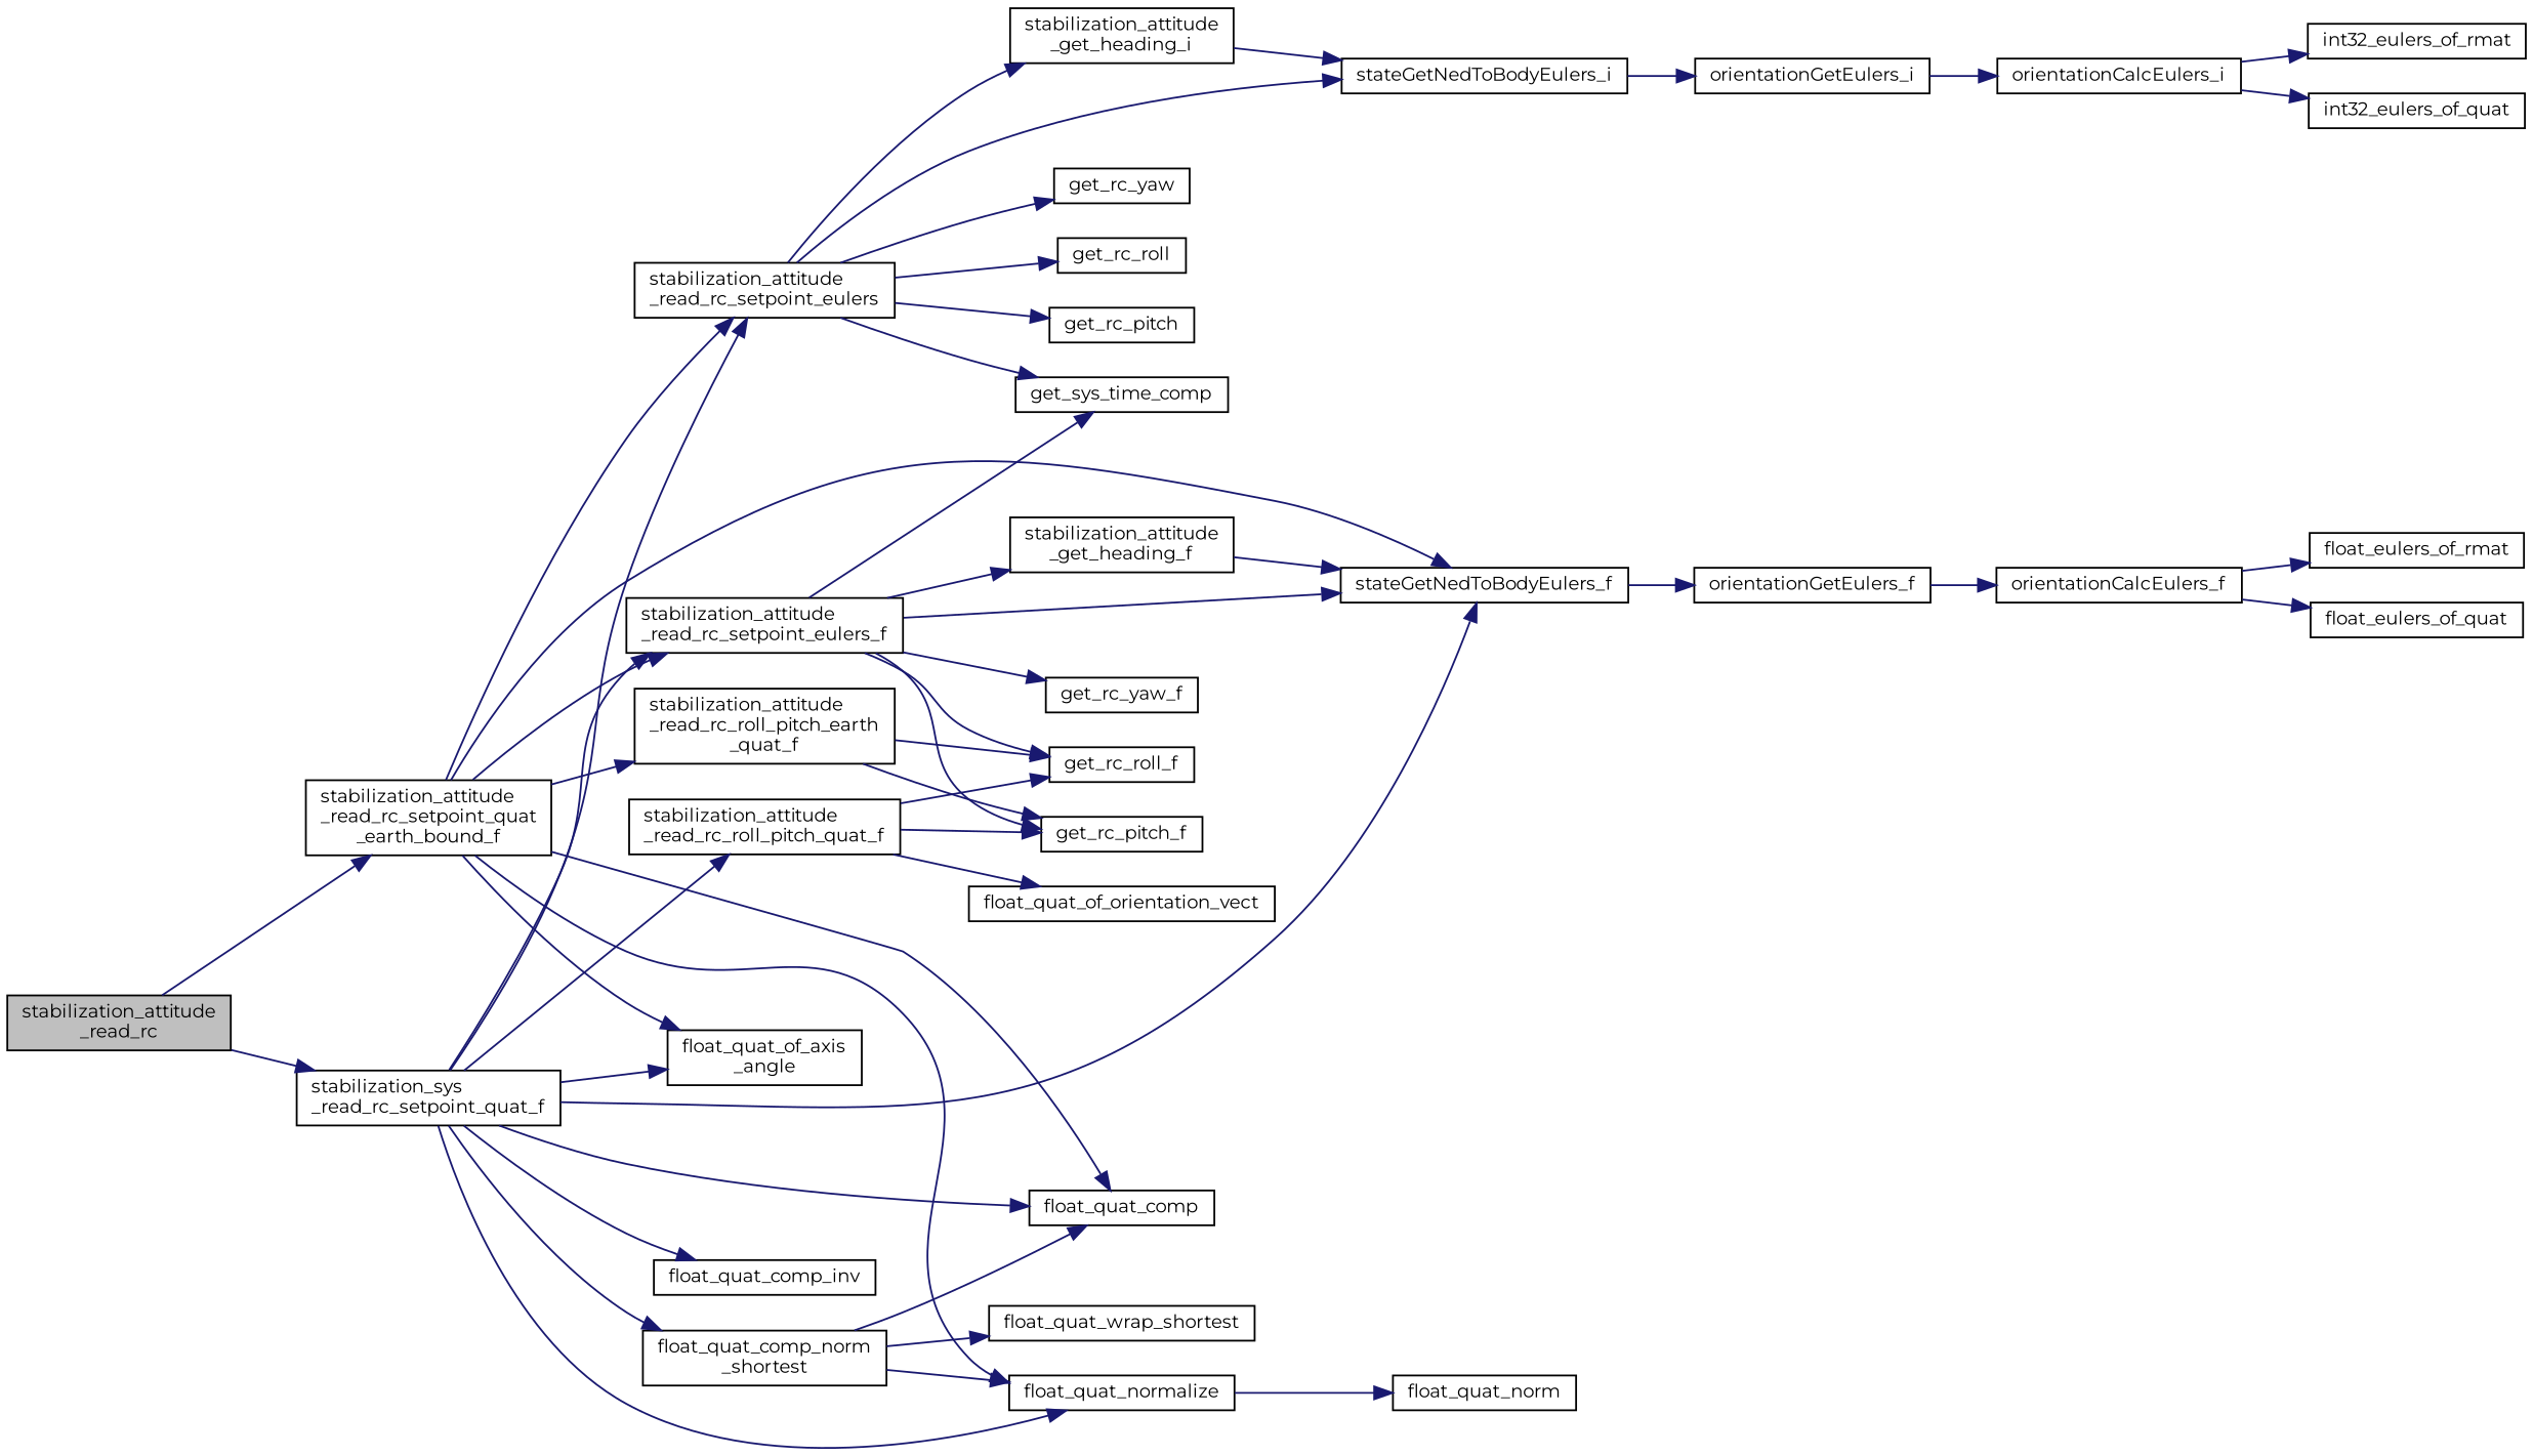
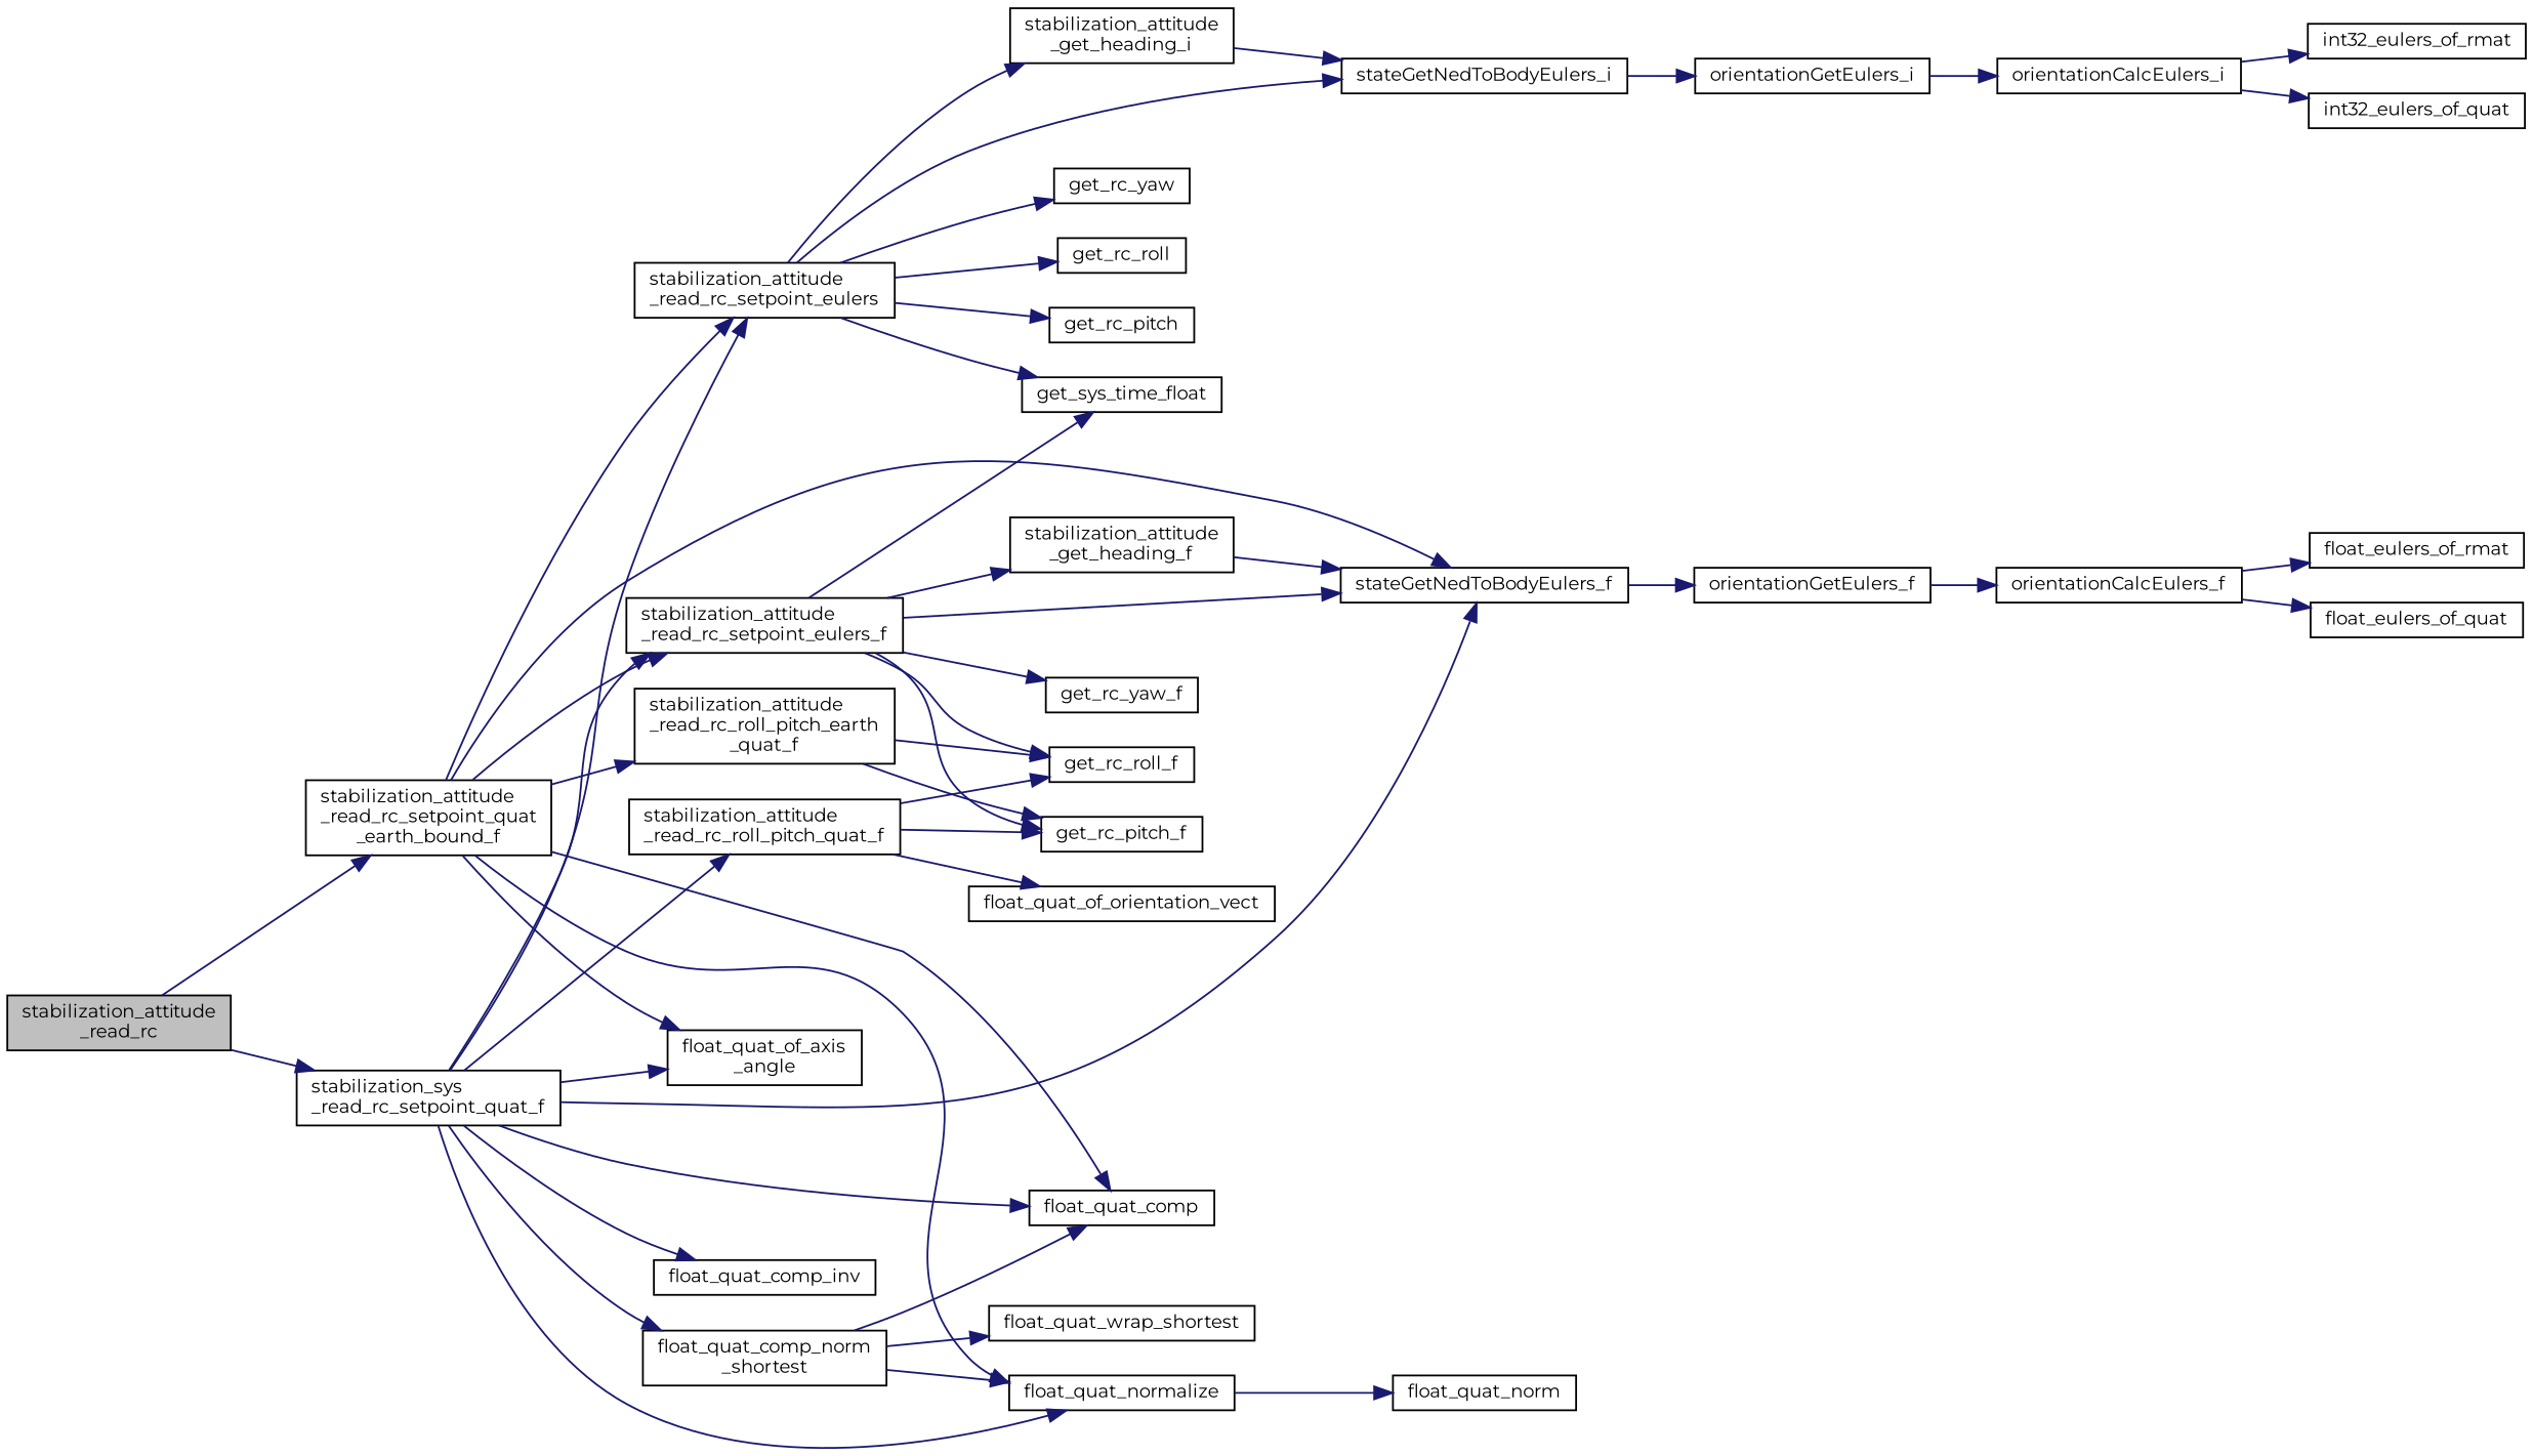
  digraph {
    fontname=Montserrat
    rankdir=LR
    node [color=black fillcolor=white fontname=Montserrat fontsize=10 shape=record style=filled]
    edge [color=midnightblue fontname=Montserrat fontsize=10 labelfontname=FreeSans labelfontsize=10 style=solid]
    n1 [fillcolor=grey75 fontcolor=black height=0.2 label="stabilization_attitude\l_read_rc" width=0.4]
    n2 [height=0.2 label="stabilization_attitude\l_read_rc_setpoint_quat\l_earth_bound_f" width=0.4]
    n3 [height=0.2 label="stabilization_sys\l_read_rc_setpoint_quat_f" width=0.4]
    n4 [height=0.2 label="stabilization_attitude\l_read_rc_setpoint_eulers" width=0.4]
    n5 [height=0.2 label="stabilization_attitude\l_read_rc_setpoint_eulers_f" width=0.4]
    n6 [height=0.2 label=stateGetNedToBodyEulers_f width=0.4]
    n7 [height=0.2 label="stabilization_attitude\l_read_rc_roll_pitch_earth\l_quat_f" width=0.4]
    n8 [height=0.2 label="float_quat_of_axis\l_angle" width=0.4]
    n9 [height=0.2 label=float_quat_comp width=0.4]
    n10 [height=0.2 label=float_quat_normalize width=0.4]
    n11 [height=0.2 label="stabilization_attitude\l_read_rc_roll_pitch_quat_f" width=0.4]
    n12 [height=0.2 label=float_quat_comp_inv width=0.4]
    n13 [height=0.2 label="float_quat_comp_norm\l_shortest" width=0.4]
    n14 [height=0.2 label=get_rc_roll width=0.4]
    n15 [height=0.2 label=get_rc_pitch width=0.4]
-   n16 [height=0.2 label=get_sys_time_comp width=0.4]
+   n16 [height=0.2 label=get_sys_time_float width=0.4]
    n17 [height=0.2 label=get_rc_yaw width=0.4]
    n18 [height=0.2 label="stabilization_attitude\l_get_heading_i" width=0.4]
    n19 [height=0.2 label=stateGetNedToBodyEulers_i width=0.4]
    n20 [height=0.2 label=get_rc_roll_f width=0.4]
    n21 [height=0.2 label=get_rc_pitch_f width=0.4]
    n22 [height=0.2 label=get_rc_yaw_f width=0.4]
    n23 [height=0.2 label="stabilization_attitude\l_get_heading_f" width=0.4]
    n24 [height=0.2 label=orientationGetEulers_f width=0.4]
    n25 [height=0.2 label=float_quat_norm width=0.4]
    n26 [height=0.2 label=orientationGetEulers_i width=0.4]
    n27 [height=0.2 label=orientationCalcEulers_i width=0.4]
    n28 [height=0.2 label=int32_eulers_of_rmat width=0.4]
    n29 [height=0.2 label=int32_eulers_of_quat width=0.4]
    n30 [height=0.2 label=orientationCalcEulers_f width=0.4]
    n31 [height=0.2 label=float_eulers_of_rmat width=0.4]
    n32 [height=0.2 label=float_eulers_of_quat width=0.4]
    n33 [height=0.2 label=float_quat_of_orientation_vect width=0.4]
    n34 [height=0.2 label=float_quat_wrap_shortest width=0.4]
    n1 -> n2
    n1 -> n3
    n2 -> n4
    n2 -> n5
    n2 -> n6
    n2 -> n7
    n2 -> n8
    n2 -> n9
    n2 -> n10
    n3 -> n4
    n3 -> n5
    n3 -> n6
    n3 -> n8
    n3 -> n9
    n3 -> n10
    n3 -> n11
    n3 -> n12
    n3 -> n13
    n4 -> n14
    n4 -> n15
    n4 -> n16
    n4 -> n17
    n4 -> n18
    n4 -> n19
    n5 -> n6
    n5 -> n16
    n5 -> n20
    n5 -> n21
    n5 -> n22
    n5 -> n23
    n6 -> n24
    n7 -> n20
    n7 -> n21
    n10 -> n25
    n11 -> n20
    n11 -> n21
    n11 -> n33
    n13 -> n9
    n13 -> n10
    n13 -> n34
    n18 -> n19
    n19 -> n26
    n23 -> n6
    n24 -> n30
    n26 -> n27
    n27 -> n28
    n27 -> n29
    n30 -> n31
    n30 -> n32
  }
